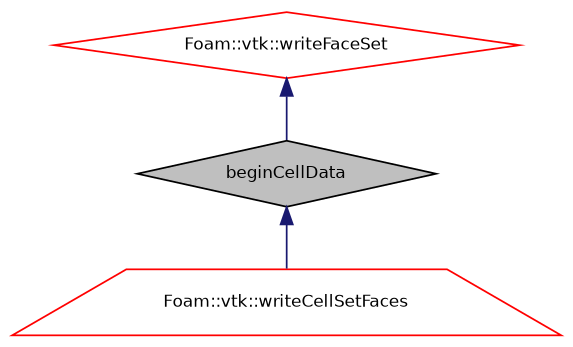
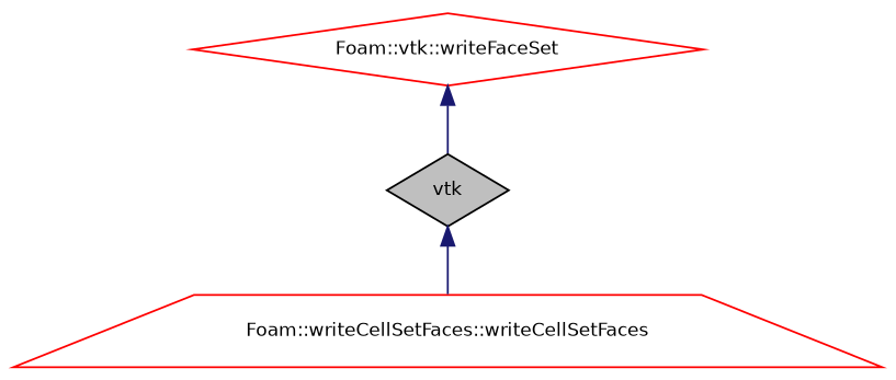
  digraph {
    rankdir=TB
    node [color=red fontname=Helvetica fontsize=10 shape=diamond]
    edge [color=midnightblue dir=back fontname=Helvetica fontsize=10 labelfontname=Helvetica labelfontsize=10 style=solid]
-   n1 [color=black fillcolor=grey75 fontcolor=black height=0.2 label=beginCellData style=filled width=0.4]
-   n2 [height=0.2 label="Foam::vtk::writeCellSetFaces" shape=trapezium width=0.4]
+   n1 [color=black fillcolor=grey75 fontcolor=black height=0.2 label=vtk style=filled width=0.4]
+   n2 [height=0.2 label="Foam::writeCellSetFaces::writeCellSetFaces" shape=trapezium width=0.4]
    n3 [height=0.2 label="Foam::vtk::writeFaceSet" width=0.4]
    n1 -> n2
    n3 -> n1
  }
